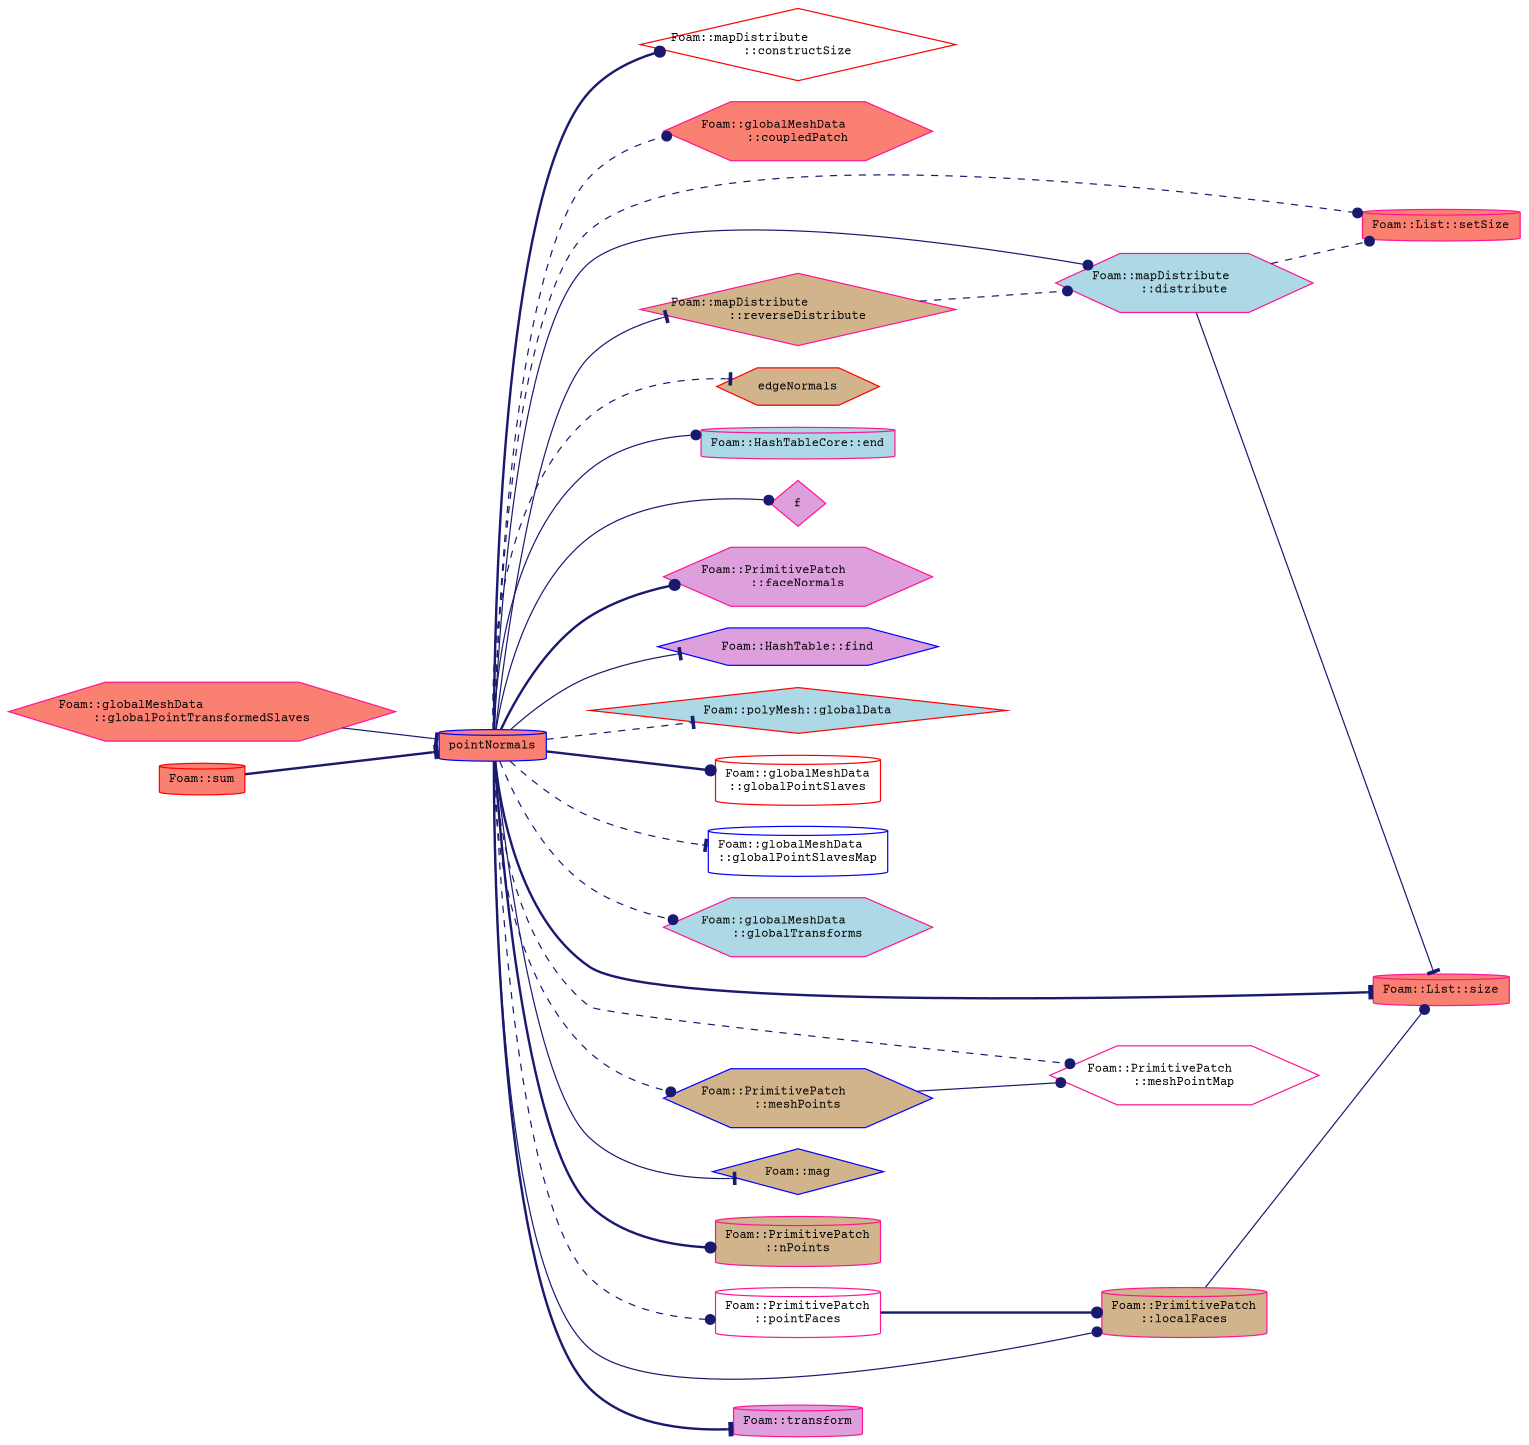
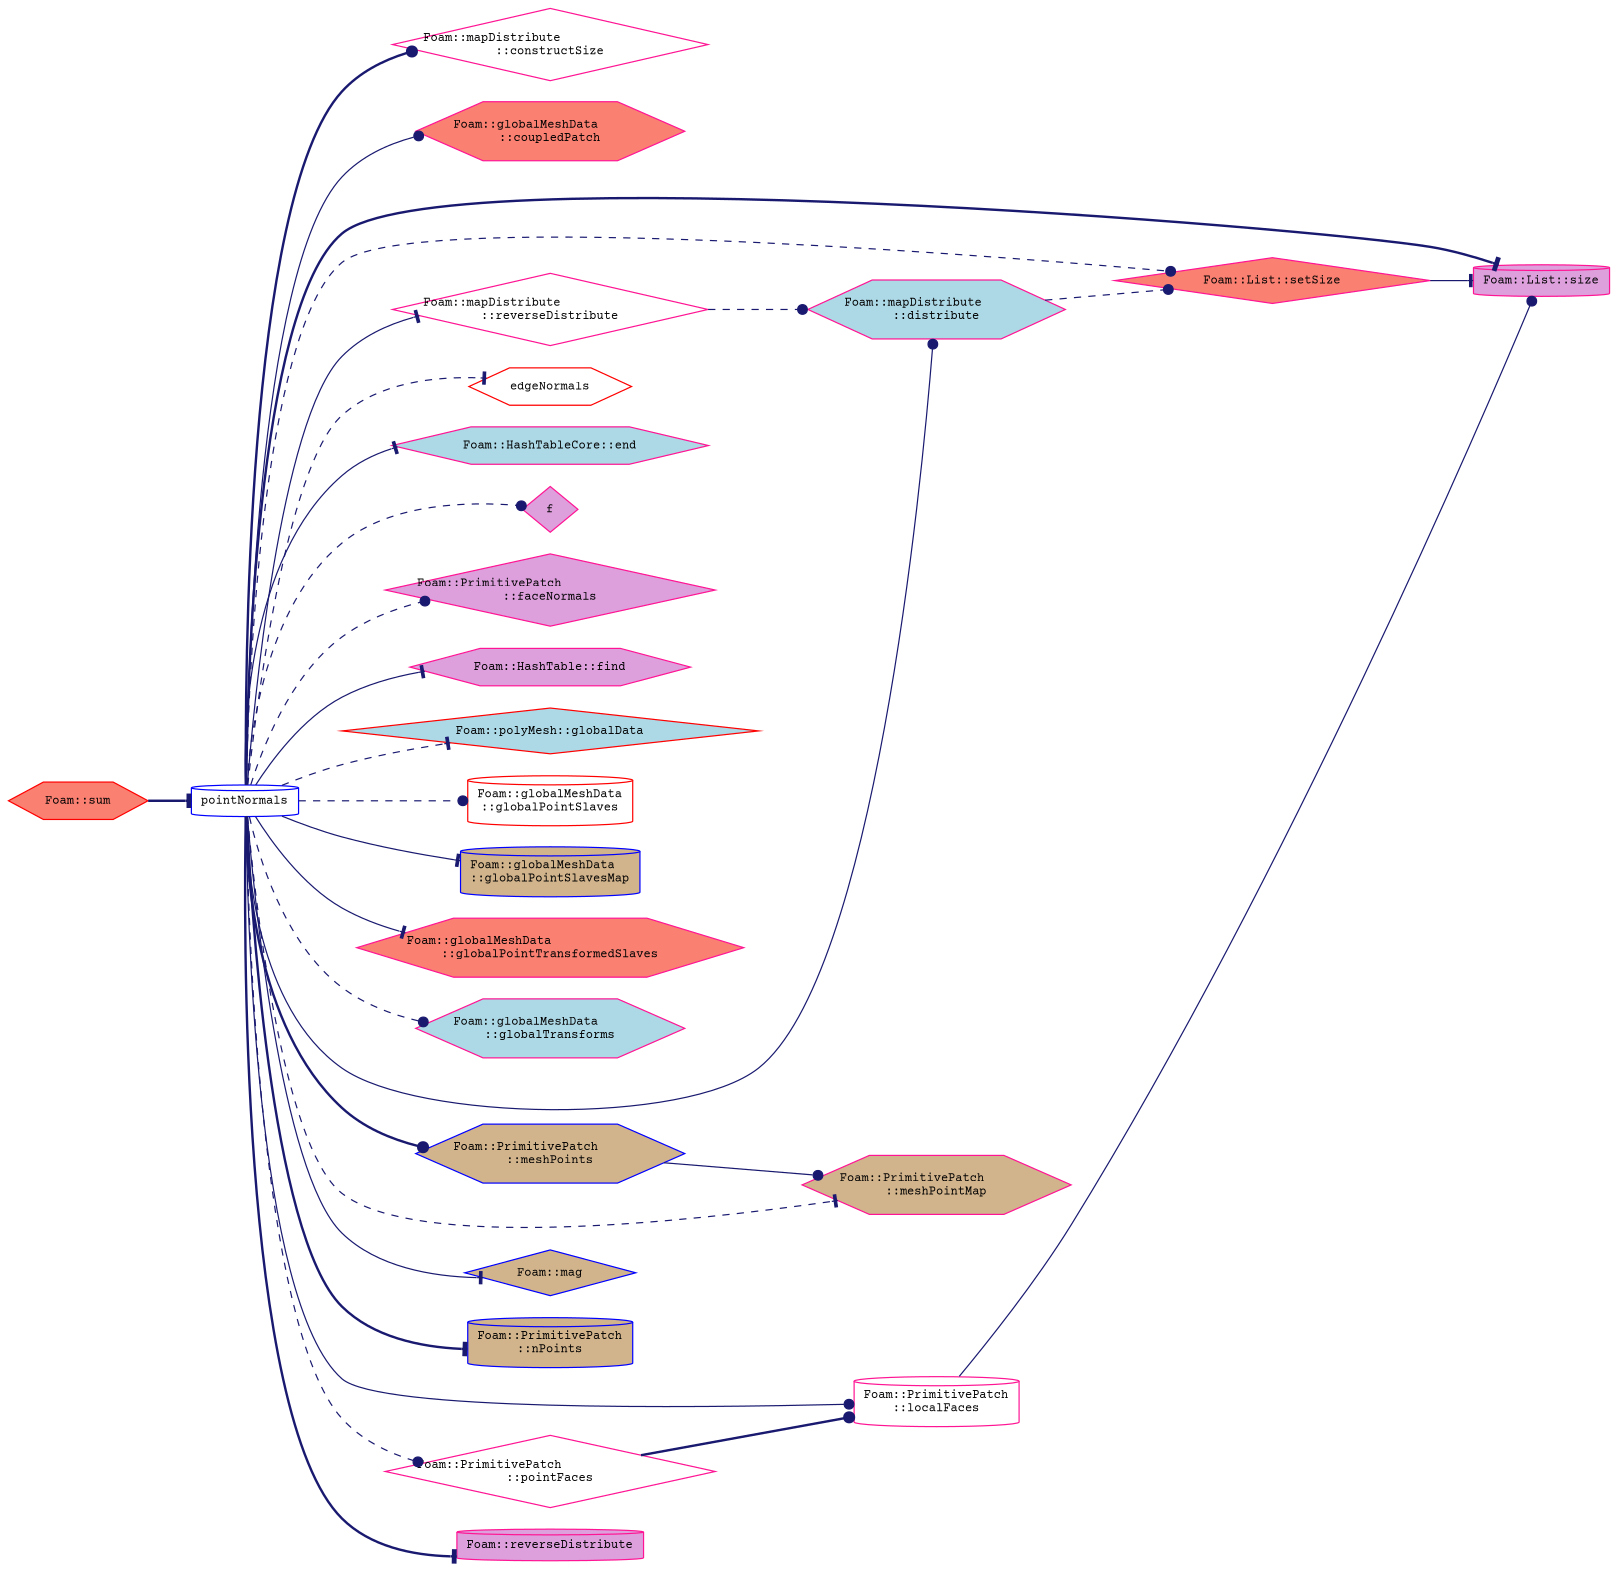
  digraph {
    fontname="Courier Prime"
    rankdir=LR
    node [color=deeppink fillcolor=tan fontname="Courier Prime" fontsize=10 shape=cylinder style=filled]
    edge [arrowhead=dot color=midnightblue fontname="Courier Prime" fontsize=10 labelfontname=Helvetica labelfontsize=10 style=dashed]
-   n1 [color=blue fillcolor=salmon fontcolor=black height=0.2 label=pointNormals width=0.4]
-   n2 [color=red fillcolor=white height=0.2 label="Foam::mapDistribute\l::constructSize" shape=diamond width=0.4]
+   n1 [color=blue fillcolor=white fontcolor=black height=0.2 label=pointNormals width=0.4]
+   n2 [fillcolor=white height=0.2 label="Foam::mapDistribute\l::constructSize" shape=diamond width=0.4]
    n3 [fillcolor=salmon height=0.2 label="Foam::globalMeshData\l::coupledPatch" shape=hexagon width=0.4]
    n4 [fillcolor=lightblue height=0.2 label="Foam::mapDistribute\l::distribute" shape=hexagon width=0.4]
-   n5 [fillcolor=salmon height=0.2 label="Foam::List::setSize" width=0.4]
-   n6 [fillcolor=salmon height=0.2 label="Foam::List::size" width=0.4]
-   n7 [color=red height=0.2 label=edgeNormals shape=hexagon width=0.4]
-   n8 [fillcolor=lightblue height=0.2 label="Foam::HashTableCore::end" width=0.4]
+   n5 [fillcolor=salmon height=0.2 label="Foam::List::setSize" shape=diamond width=0.4]
+   n6 [fillcolor=plum height=0.2 label="Foam::List::size" width=0.4]
+   n7 [color=red fillcolor=white height=0.2 label=edgeNormals shape=hexagon width=0.4]
+   n8 [fillcolor=lightblue height=0.2 label="Foam::HashTableCore::end" shape=hexagon width=0.4]
    n9 [fillcolor=plum height=0.2 label=f shape=diamond width=0.4]
-   n10 [fillcolor=plum height=0.2 label="Foam::PrimitivePatch\l::faceNormals" shape=hexagon width=0.4]
-   n11 [color=blue fillcolor=plum height=0.2 label="Foam::HashTable::find" shape=hexagon width=0.4]
+   n10 [fillcolor=plum height=0.2 label="Foam::PrimitivePatch\l::faceNormals" shape=diamond width=0.4]
+   n11 [fillcolor=plum height=0.2 label="Foam::HashTable::find" shape=hexagon width=0.4]
    n12 [color=red fillcolor=lightblue height=0.2 label="Foam::polyMesh::globalData" shape=diamond width=0.4]
    n13 [color=red fillcolor=white height=0.2 label="Foam::globalMeshData\l::globalPointSlaves" width=0.4]
-   n14 [color=blue fillcolor=white height=0.2 label="Foam::globalMeshData\l::globalPointSlavesMap" width=0.4]
+   n14 [color=blue height=0.2 label="Foam::globalMeshData\l::globalPointSlavesMap" width=0.4]
    n15 [fillcolor=salmon height=0.2 label="Foam::globalMeshData\l::globalPointTransformedSlaves" shape=hexagon width=0.4]
    n16 [fillcolor=lightblue height=0.2 label="Foam::globalMeshData\l::globalTransforms" shape=hexagon width=0.4]
-   n17 [height=0.2 label="Foam::PrimitivePatch\l::localFaces" width=0.4]
+   n17 [fillcolor=white height=0.2 label="Foam::PrimitivePatch\l::localFaces" width=0.4]
    n18 [color=blue height=0.2 label="Foam::PrimitivePatch\l::meshPoints" shape=hexagon width=0.4]
-   n19 [fillcolor=white height=0.2 label="Foam::PrimitivePatch\l::meshPointMap" shape=hexagon width=0.4]
+   n19 [height=0.2 label="Foam::PrimitivePatch\l::meshPointMap" shape=hexagon width=0.4]
    n20 [color=blue height=0.2 label="Foam::mag" shape=diamond width=0.4]
-   n21 [height=0.2 label="Foam::PrimitivePatch\l::nPoints" width=0.4]
-   n22 [fillcolor=white height=0.2 label="Foam::PrimitivePatch\l::pointFaces" width=0.4]
-   n23 [height=0.2 label="Foam::mapDistribute\l::reverseDistribute" shape=diamond width=0.4]
-   n24 [fillcolor=plum height=0.2 label="Foam::transform" width=0.4]
-   n25 [color=red fillcolor=salmon height=0.2 label="Foam::sum" width=0.4]
+   n21 [color=blue height=0.2 label="Foam::PrimitivePatch\l::nPoints" width=0.4]
+   n22 [fillcolor=white height=0.2 label="Foam::PrimitivePatch\l::pointFaces" shape=diamond width=0.4]
+   n23 [fillcolor=white height=0.2 label="Foam::mapDistribute\l::reverseDistribute" shape=diamond width=0.4]
+   n24 [fillcolor=plum height=0.2 label="Foam::reverseDistribute" width=0.4]
+   n25 [color=red fillcolor=salmon height=0.2 label="Foam::sum" shape=hexagon width=0.4]
    n1 -> n2 [style=bold]
-   n1 -> n3
+   n1 -> n3 [style=solid]
    n1 -> n4 [style=solid]
    n1 -> n5
    n1 -> n6 [arrowhead=tee style=bold]
    n1 -> n7 [arrowhead=tee]
-   n1 -> n8 [style=solid]
-   n1 -> n9 [style=solid]
-   n1 -> n10 [style=bold]
+   n1 -> n8 [arrowhead=tee style=solid]
+   n1 -> n9
+   n1 -> n10
    n1 -> n11 [arrowhead=tee style=solid]
    n1 -> n12 [arrowhead=tee]
-   n1 -> n13 [style=bold]
-   n1 -> n14 [arrowhead=tee]
-   n15 -> n1 [arrowhead=tee style=solid]
+   n1 -> n13
+   n1 -> n14 [arrowhead=tee style=solid]
+   n1 -> n15 [arrowhead=tee style=solid]
    n1 -> n16
    n1 -> n17 [style=solid]
-   n1 -> n18
-   n1 -> n19
+   n1 -> n18 [style=bold]
+   n1 -> n19 [arrowhead=tee]
    n1 -> n20 [arrowhead=tee style=solid]
-   n1 -> n21 [style=bold]
+   n1 -> n21 [arrowhead=tee style=bold]
    n1 -> n22
    n1 -> n23 [arrowhead=tee style=solid]
    n1 -> n24 [arrowhead=tee style=bold]
    n4 -> n5
-   n4 -> n6 [arrowhead=tee style=solid]
+   n5 -> n6 [arrowhead=tee style=solid]
    n17 -> n6 [style=solid]
    n18 -> n19 [style=solid]
    n22 -> n17 [style=bold]
    n23 -> n4
    n25 -> n1 [arrowhead=tee style=bold]
  }
